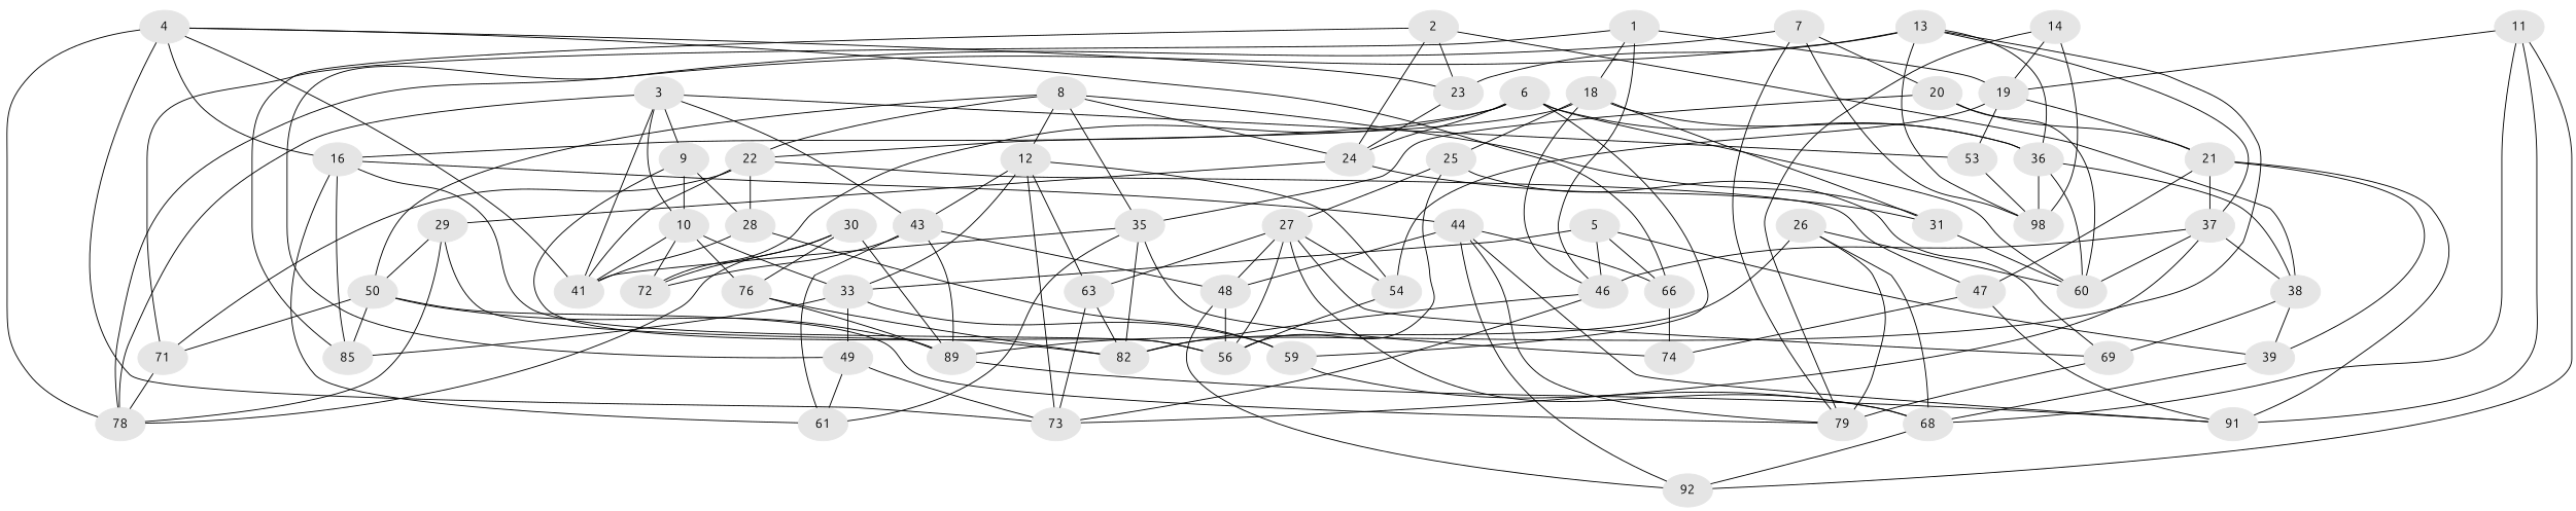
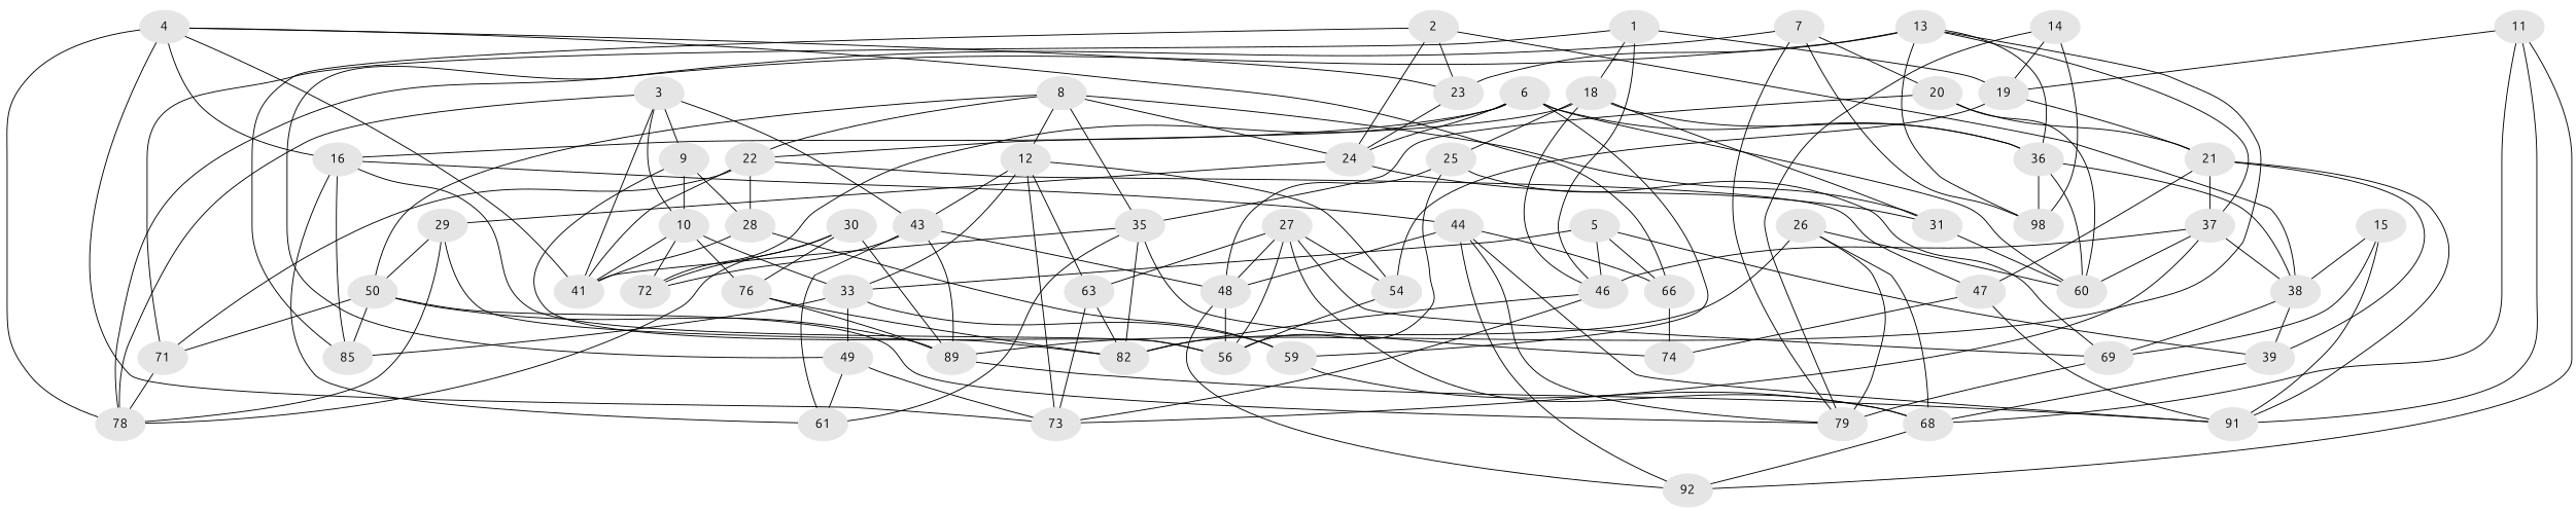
  graph {
    fontname=Ubuntu
    node [color=gray90 fontname=Ubuntu style=filled]
    edge [fontname=Ubuntu]
    18 [super="+57"]
    46 [super="+67"]
    36 [super="+40"]
    22 [super="+77"]
    31
    25
    1
    19 [super="+87"]
    71
-   53
    54
    21 [super="+62"]
    73 [super="+102"]
    82 [super="+103"]
    78 [super="+97"]
    2
    23
    24 [super="+32"]
    38 [super="+100"]
    85
    29
    39
    69 [super="+90"]
    3 [super="+75"]
    9
    10 [super="+34"]
    41 [super="+64"]
    43 [super="+52"]
    28
    56 [super="+96"]
    33 [super="+51"]
    72
    76
    89 [super="+95"]
    61
    48 [super="+70"]
    98 [super="+101"]
    4 [super="+17"]
    16 [super="+45"]
    66
    44 [super="+55"]
    74
    59
    49
    5
    68 [super="+83"]
    6 [super="+58"]
    60 [super="+65"]
    7
    20
    79 [super="+80"]
    35 [super="+99"]
    8 [super="+81"]
    12 [super="+94"]
    50 [super="+86"]
    63
    47
    11
    91 [super="+93"]
    92
    13 [super="+88"]
    37 [super="+84"]
    14
+   15
    26
    27 [super="+42"]
    30
    18 -- 46
    18 -- 36
    18 -- 22
    18 -- 31
    18 -- 25
    46 -- 73
    46 -- 82
    36 -- 38
    36 -- 98
    36 -- 60
    22 -- 71
    22 -- 41
    22 -- 28
    22 -- 47
    31 -- 60
    25 -- 69
    25 -- 56
-   25 -- 27
+   25 -- 48
    1 -- 18
    1 -- 46
    1 -- 19
    1 -- 71
-   19 -- 53
    19 -- 54
    19 -- 21
    71 -- 78
-   53 -- 98
    54 -- 56
    21 -- 39
    21 -- 47
    21 -- 91
    21 -- 37
    2 -- 23
    2 -- 24
    2 -- 38
    2 -- 85
    23 -- 24
    24 -- 31
    24 -- 29
    38 -- 39
    38 -- 69
    29 -- 82
    29 -- 78
    29 -- 50
    39 -- 68
    69 -- 79
-   3 -- 53
    3 -- 78
    3 -- 9
    3 -- 10
    3 -- 41
    3 -- 43
    9 -- 10
    9 -- 28
    9 -- 56
    10 -- 41
    10 -- 33
    10 -- 72
    10 -- 76
    43 -- 72
    43 -- 89
    43 -- 61
    43 -- 48
    28 -- 41
    28 -- 59
    33 -- 85
    33 -- 59
    33 -- 49
    76 -- 82
    76 -- 89
    89 -- 91
    48 -- 56
    48 -- 92
    4 -- 73
    4 -- 78
    4 -- 23
    4 -- 41
    4 -- 16
    4 -- 66
    16 -- 85
    16 -- 56
    16 -- 61
    16 -- 44
    66 -- 74
    44 -- 48
    44 -- 66
    44 -- 79
    44 -- 91
    44 -- 92
    59 -- 68
    49 -- 73
    49 -- 61
    5 -- 46
    5 -- 39
    5 -- 33
    5 -- 66
    68 -- 92
    6 -- 36
    6 -- 24
    6 -- 72
    6 -- 16
    6 -- 59
    6 -- 60
    7 -- 98
    7 -- 49
    7 -- 20
    7 -- 79
    20 -- 21
    20 -- 60
    20 -- 35
    35 -- 82
    35 -- 41
    35 -- 61
    35 -- 74
    8 -- 22
    8 -- 31
    8 -- 24
    8 -- 35
    8 -- 12
    8 -- 50
    12 -- 54
    12 -- 73
    12 -- 43
    12 -- 33
    12 -- 63
    50 -- 71
    50 -- 85
    50 -- 89
    50 -- 79
    63 -- 73
    63 -- 82
    47 -- 74
    47 -- 91
    11 -- 19
    11 -- 68
    11 -- 91
    11 -- 92
    13 -- 36
    13 -- 78
    13 -- 23
    13 -- 89
    13 -- 98
    13 -- 37
    37 -- 46
    37 -- 73
    37 -- 38
    37 -- 60
    14 -- 19
    14 -- 98 [weight=2]
    14 -- 79
+   15 -- 38
+   15 -- 69 [weight=2]
+   15 -- 91
    26 -- 82
    26 -- 68
    26 -- 60
    26 -- 79
    27 -- 54
    27 -- 69
    27 -- 56
    27 -- 48
    27 -- 68
    27 -- 63
    30 -- 78
    30 -- 72
    30 -- 76
    30 -- 89
  }
